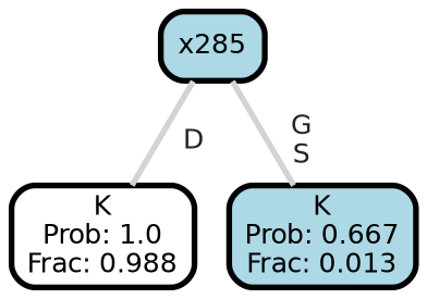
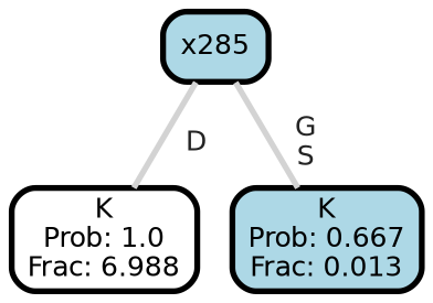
  graph {
    ranksep="0 equally"
    splines=straight
    node [color=black fillcolor=lightblue fontcolor=black fontname=helvetica penwidth=3 shape=box style="filled, rounded"]
    edge [color=lightgray fontcolor=grey14 fontname=helvetica fontweight=bold penwidth=3]
-   n1 [fillcolor=white label="K\nProb: 1.0\nFrac: 0.988"]
+   n1 [fillcolor=white label="K\nProb: 1.0\nFrac: 6.988"]
    n2 [label=x285]
    n3 [label="K\nProb: 0.667\nFrac: 0.013"]
    subgraph sub_1 {
      rank=same
    }
    n2 -- n1 [label=" D"]
    n2 -- n3 [label=" G\n S"]
  }
